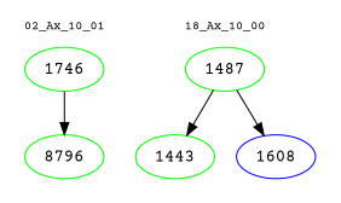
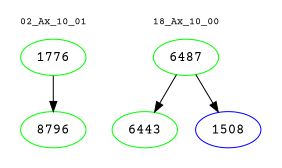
  digraph {
    fontname="Courier Prime"
    node [color=green fontname="Courier Prime"]
    edge [color=black fontname="Courier Prime"]
-   n1 [label=1746]
+   n1 [label=1776]
    n2 [label=8796]
-   n3 [label=1487]
-   n4 [label=1443]
-   n5 [color=blue label=1608]
+   n3 [label=6487]
+   n4 [label=6443]
+   n5 [color=blue label=1508]
    subgraph cluster_1 {
      color=white
      fontsize=10
      label="02_Ax_10_01"
      n1
      n2
    }
    subgraph cluster_2 {
      color=white
      fontsize=10
      label="18_Ax_10_00"
      n3
      n4
      n5
    }
    n1 -> n2
    n3 -> n4
    n3 -> n5
  }
